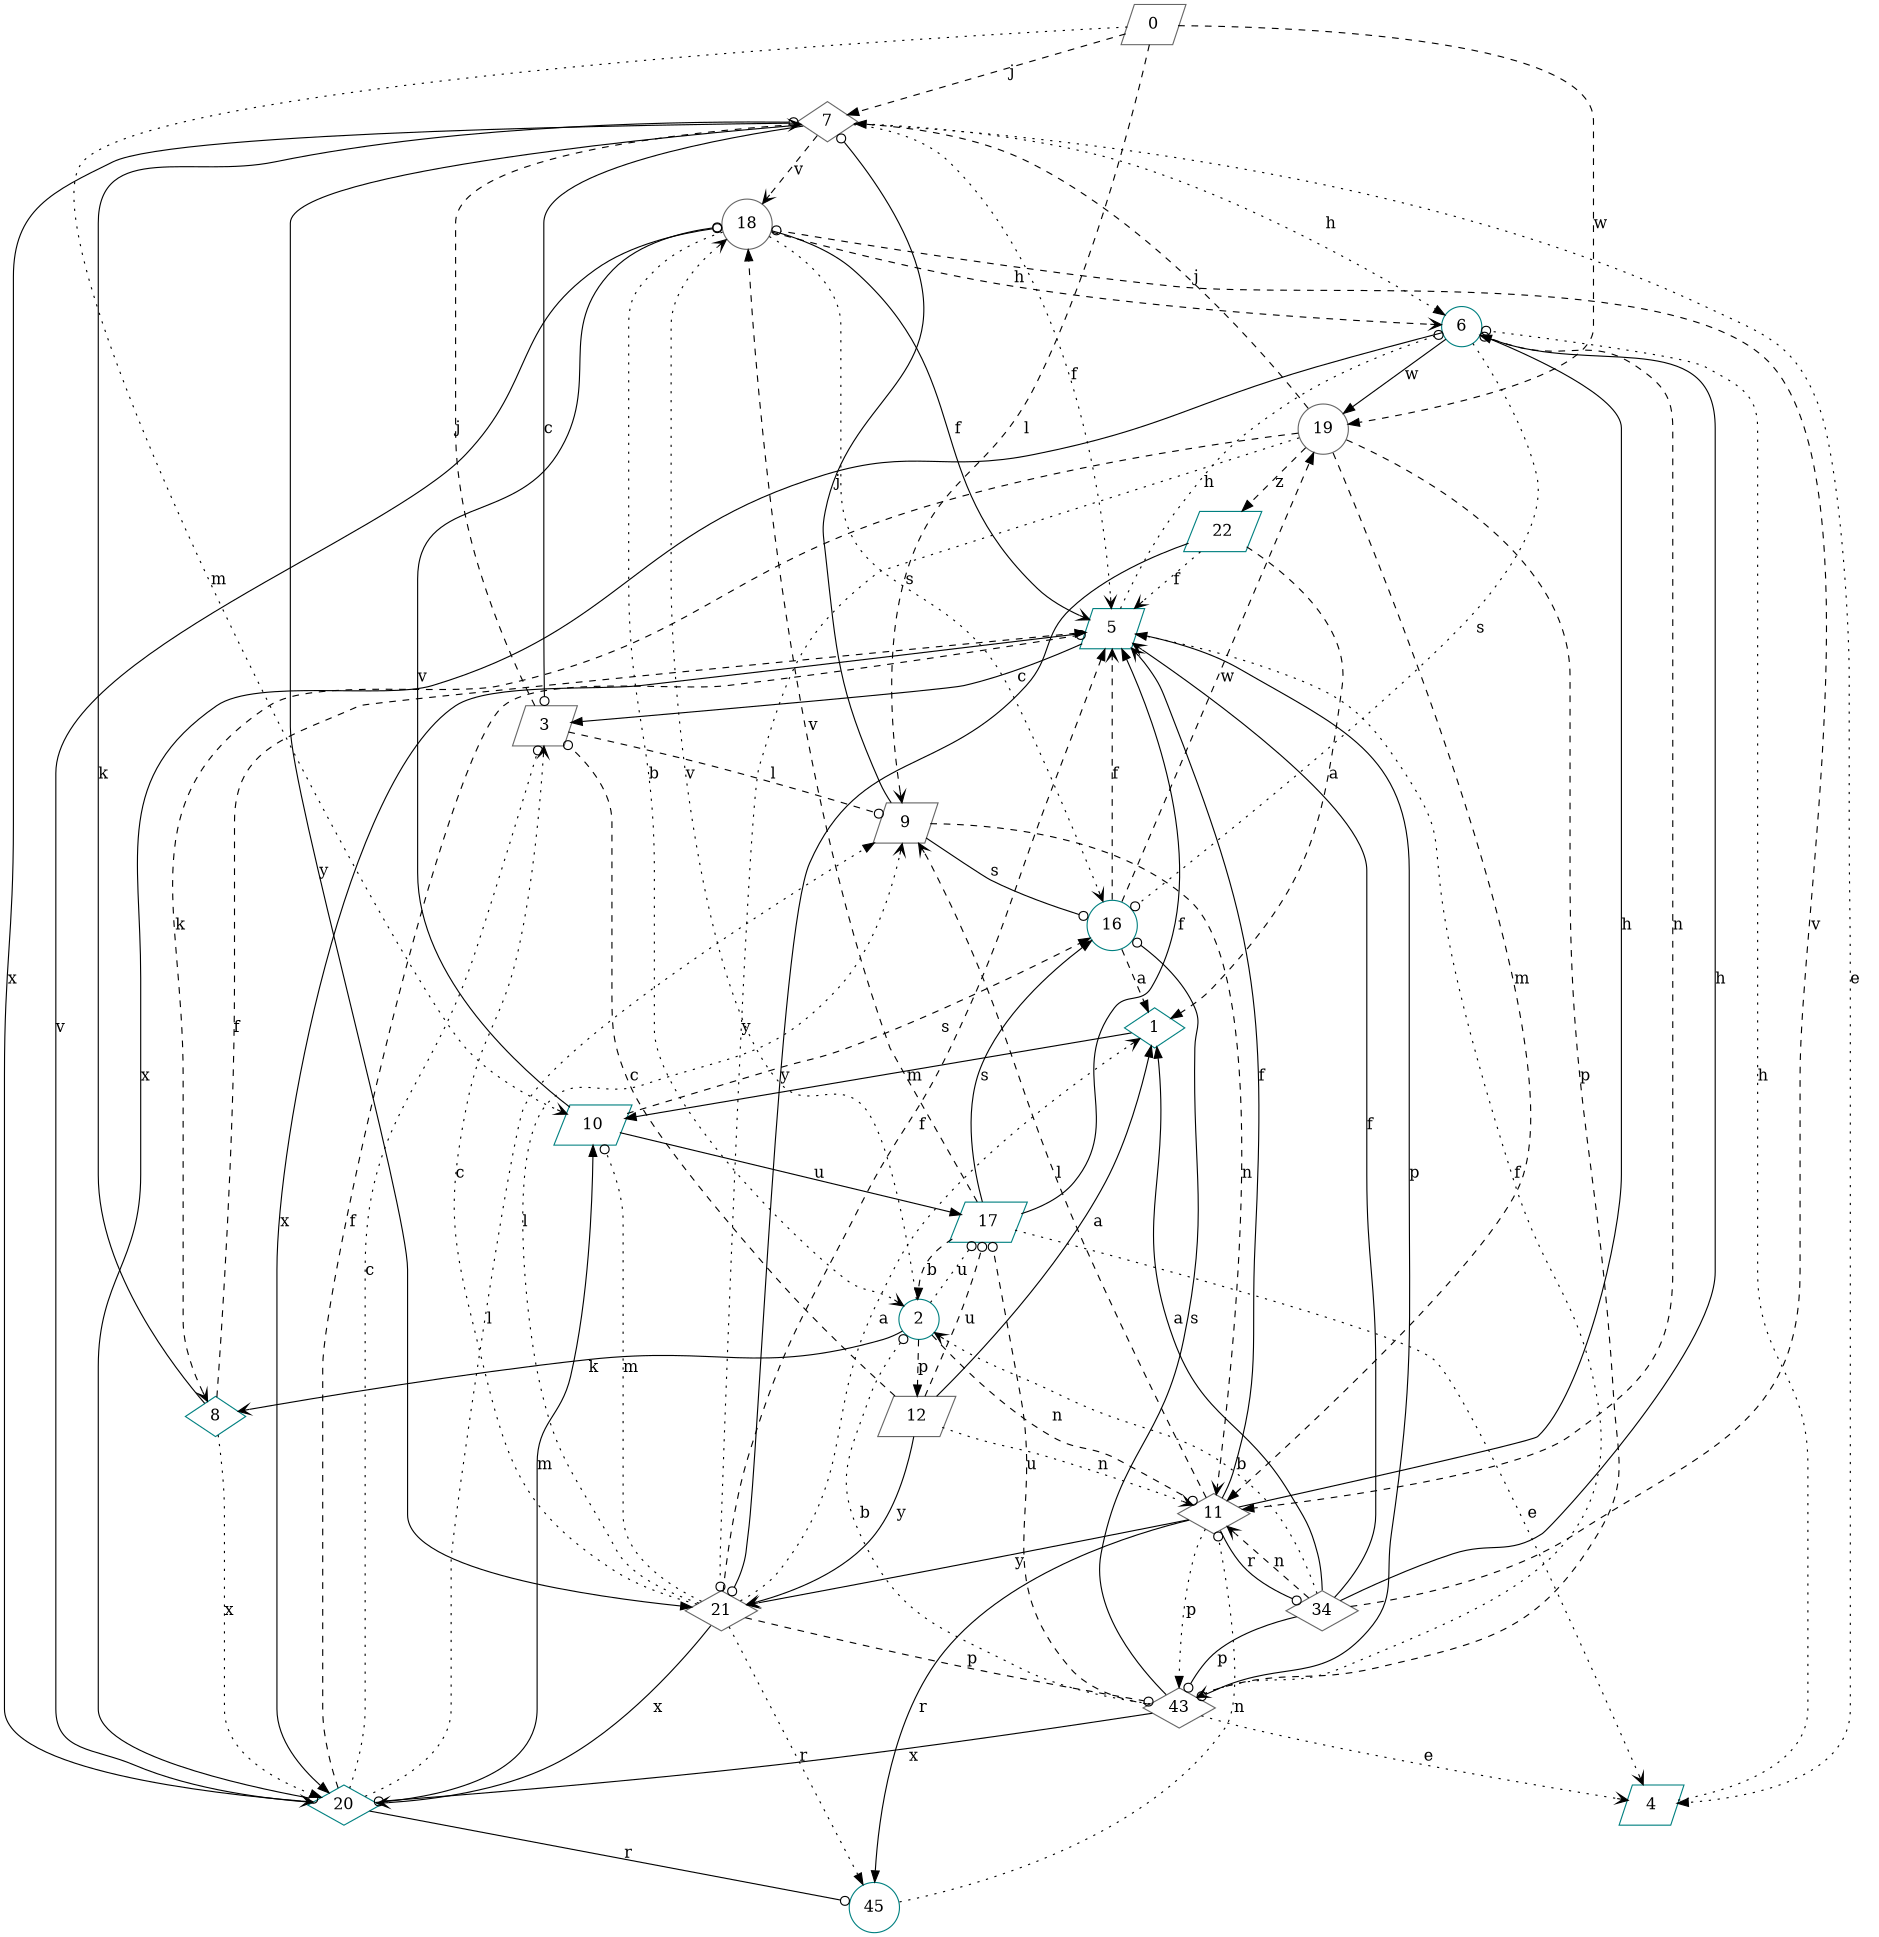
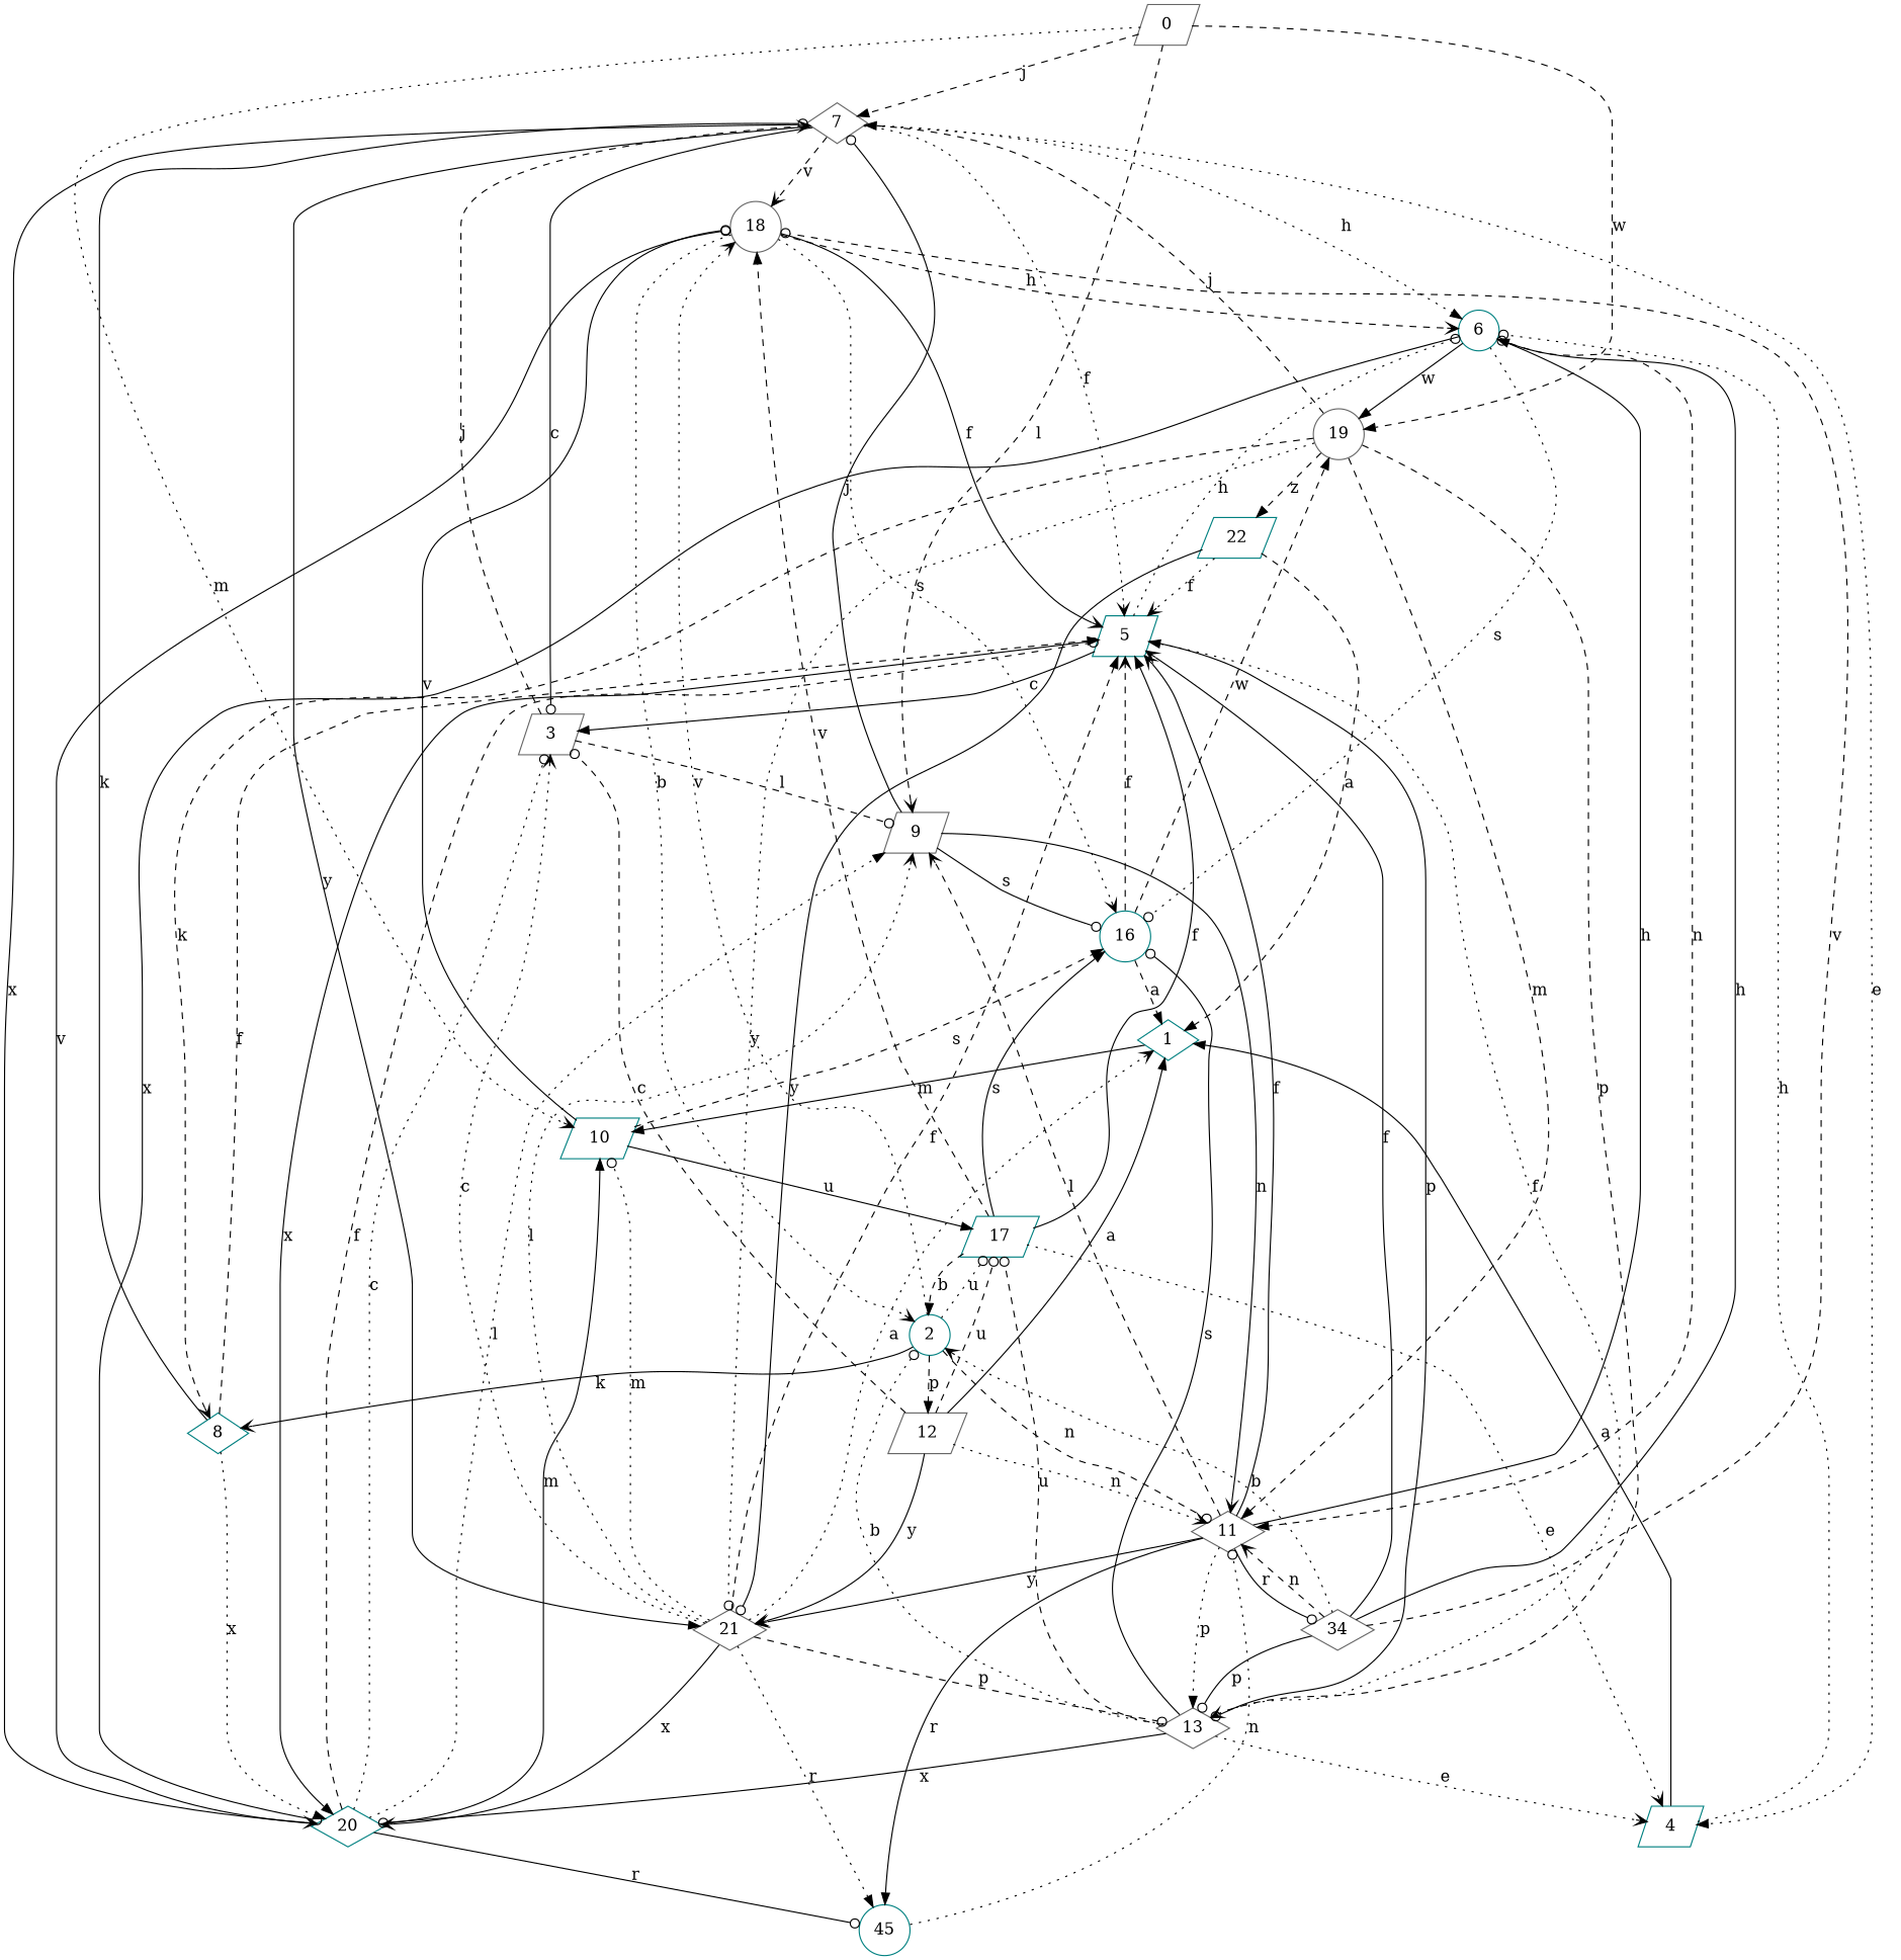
  strict digraph {
    node [color=teal shape=parallelogram]
    edge [arrowhead=normal style=solid]
    0 [color=gray40]
    7 [color=gray40 shape=diamond]
    9 [color=gray40]
    10
    19 [color=gray40 shape=circle]
    18 [color=gray40 shape=circle]
    3 [color=gray40]
    4
    6 [shape=circle]
    5
    20 [shape=diamond]
    21 [color=gray40 shape=diamond]
    11 [color=gray40 shape=diamond]
    16 [shape=circle]
    17
    8 [shape=diamond]
-   13 [color=gray40 shape=diamond label=43]
+   13 [color=gray40 shape=diamond]
    22
    1 [shape=diamond]
    2 [shape=circle]
    12 [color=gray40]
    n22 [color=gray40 label=34 shape=diamond]
    n23 [label=45 shape=circle]
    0 -> 7 [label=j style=dashed]
    0 -> 9 [arrowhead=vee label=l style=dashed]
    0 -> 10 [arrowhead=vee label=m style=dotted]
    0 -> 19 [label=w style=dashed]
    7 -> 18 [arrowhead=vee label=v style=dashed]
    7 -> 3 [arrowhead=odot label=c]
    7 -> 4 [label=e style=dotted]
    7 -> 6 [label=h style=dotted]
    7 -> 5 [arrowhead=vee label=f style=dotted]
    7 -> 20 [arrowhead=vee label=x]
    7 -> 21 [label=y]
    9 -> 7 [arrowhead=odot label=j]
-   9 -> 11 [arrowhead=vee label=n style=dashed]
+   9 -> 11 [arrowhead=vee label=n]
    9 -> 16 [arrowhead=odot label=s]
    10 -> 18 [arrowhead=odot label=v]
    10 -> 16 [label=s style=dashed]
    10 -> 17 [label=u]
    19 -> 7 [label=j style=dashed]
    19 -> 21 [arrowhead=odot label=y style=dotted]
    19 -> 11 [label=m style=dashed]
    19 -> 8 [arrowhead=vee label=k style=dashed]
    19 -> 13 [arrowhead=vee label=p style=dashed]
    19 -> 22 [label=z style=dashed]
    18 -> 6 [arrowhead=vee label=h style=dashed]
    18 -> 5 [arrowhead=vee label=f]
    18 -> 16 [arrowhead=vee label=s style=dotted]
    18 -> 2 [arrowhead=vee label=b style=dotted]
    3 -> 7 [arrowhead=vee label=j style=dashed]
    3 -> 9 [arrowhead=odot label=l style=dashed]
    4 -> 6 [arrowhead=odot label=h style=dotted]
    6 -> 19 [label=w]
    6 -> 20 [arrowhead=odot label=x]
    6 -> 11 [label=n style=dashed]
    6 -> 16 [arrowhead=odot label=s style=dotted]
    5 -> 3 [label=c]
    5 -> 6 [arrowhead=odot label=h style=dotted]
    5 -> 20 [label=x]
    5 -> 13 [arrowhead=odot label=p]
    20 -> 9 [label=l style=dotted]
    20 -> 10 [label=m]
    20 -> 18 [arrowhead=odot label=v]
    20 -> 3 [arrowhead=odot label=c style=dotted]
    20 -> 5 [arrowhead=odot label=f style=dashed]
    20 -> n23 [arrowhead=odot label=r]
    21 -> 9 [arrowhead=vee label=l style=dotted]
    21 -> 10 [arrowhead=odot label=m style=dotted]
    21 -> 3 [arrowhead=vee label=c style=dotted]
    21 -> 5 [label=f style=dashed]
    21 -> 20 [arrowhead=vee label=x]
    21 -> 13 [arrowhead=odot label=p style=dashed]
    21 -> 1 [arrowhead=vee label=a style=dotted]
    21 -> n23 [label=r style=dotted]
    11 -> 9 [arrowhead=vee label=l style=dashed]
    11 -> 6 [arrowhead=odot label=h]
    11 -> 5 [arrowhead=vee label=f]
    11 -> 21 [arrowhead=vee label=y]
    11 -> 13 [label=p style=dotted]
    11 -> n22 [arrowhead=odot label=r]
    11 -> n23 [label=r]
    16 -> 19 [label=w style=dashed]
    16 -> 5 [arrowhead=vee label=f style=dashed]
    16 -> 1 [label=a style=dashed]
    17 -> 18 [label=v style=dashed]
    17 -> 4 [arrowhead=vee label=e style=dotted]
    17 -> 5 [label=f]
    17 -> 16 [label=s]
    17 -> 2 [label=b style=dashed]
    8 -> 7 [arrowhead=odot label=k]
    8 -> 5 [label=f style=dashed]
    8 -> 20 [label=x style=dotted]
    13 -> 4 [arrowhead=vee label=e style=dotted]
    13 -> 5 [label=f style=dotted]
    13 -> 20 [arrowhead=odot label=x]
    13 -> 16 [arrowhead=odot label=s]
    13 -> 17 [arrowhead=odot label=u style=dashed]
    13 -> 2 [arrowhead=odot label=b style=dotted]
    22 -> 5 [arrowhead=vee label=f style=dotted]
    22 -> 21 [arrowhead=odot label=y]
    22 -> 1 [label=a style=dashed]
    1 -> 10 [label=m]
    2 -> 18 [arrowhead=vee label=v style=dotted]
    2 -> 11 [arrowhead=odot label=n style=dashed]
    2 -> 17 [arrowhead=odot label=u style=dotted]
    2 -> 8 [arrowhead=vee label=k]
    2 -> 12 [label=p style=dashed]
    12 -> 3 [arrowhead=odot label=c style=dashed]
    12 -> 21 [arrowhead=vee label=y]
    12 -> 11 [arrowhead=vee label=n style=dotted]
    12 -> 17 [arrowhead=odot label=u style=dashed]
    12 -> 1 [label=a]
    n22 -> 18 [arrowhead=odot label=v style=dashed]
    n22 -> 6 [label=h]
    n22 -> 5 [arrowhead=vee label=f]
    n22 -> 11 [arrowhead=vee label=n style=dashed]
    n22 -> 13 [arrowhead=odot label=p]
-   n22 -> 1 [label=a]
+   4 -> 1 [label=a]
    n22 -> 2 [arrowhead=vee label=b style=dotted]
    n23 -> 11 [arrowhead=odot label=n style=dotted]
  }
